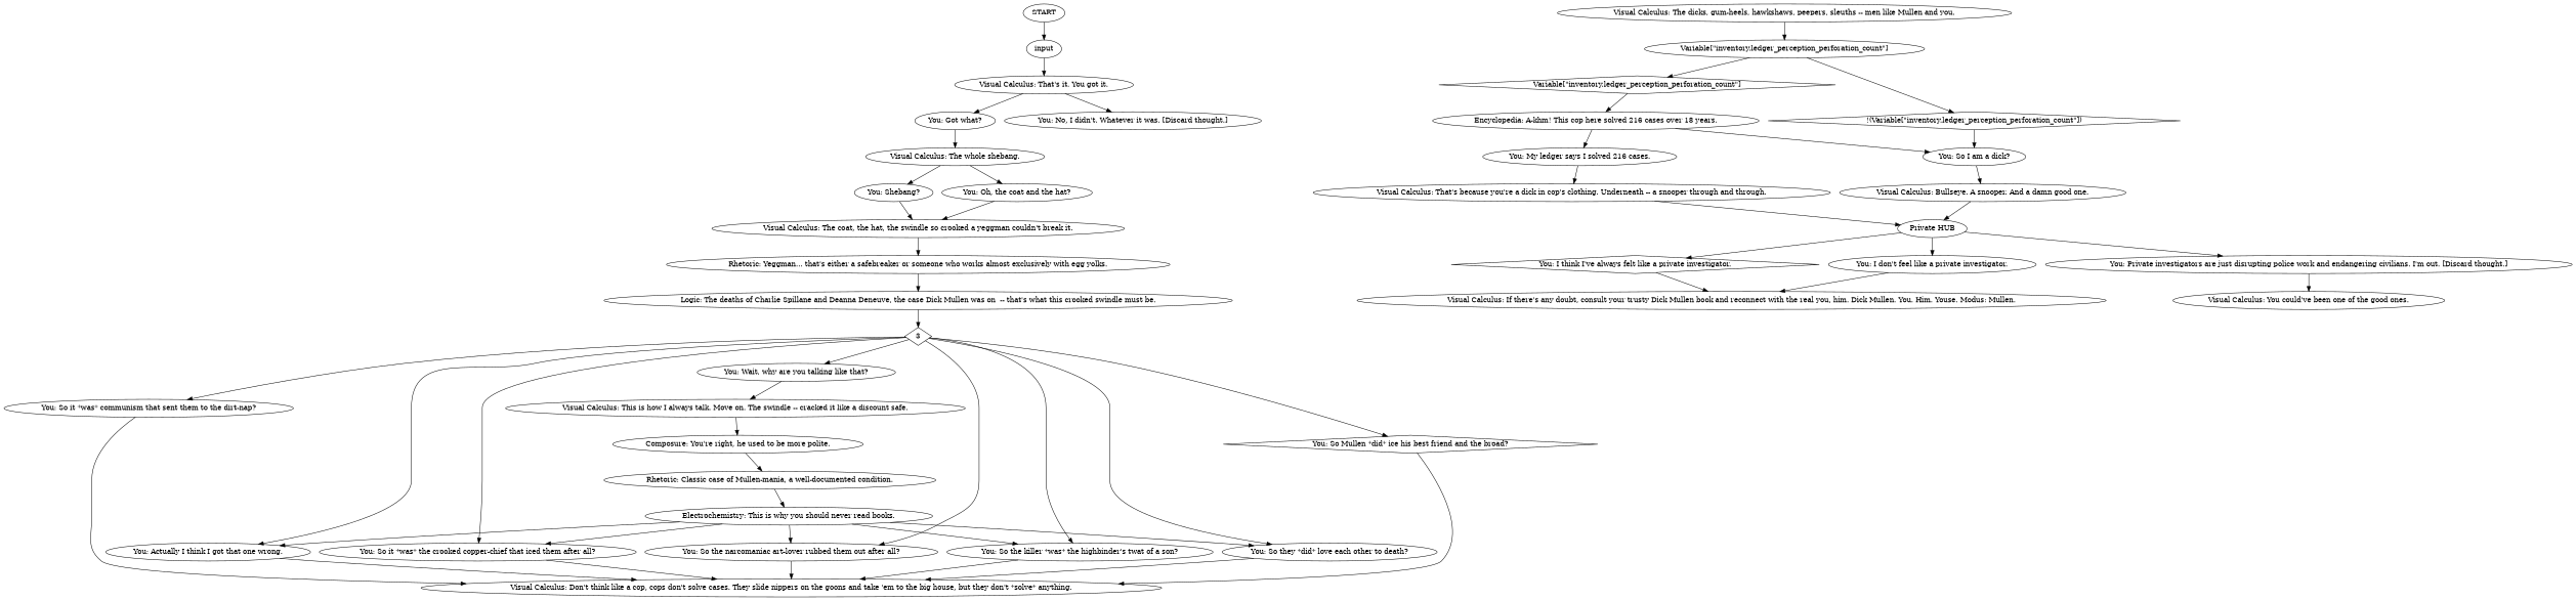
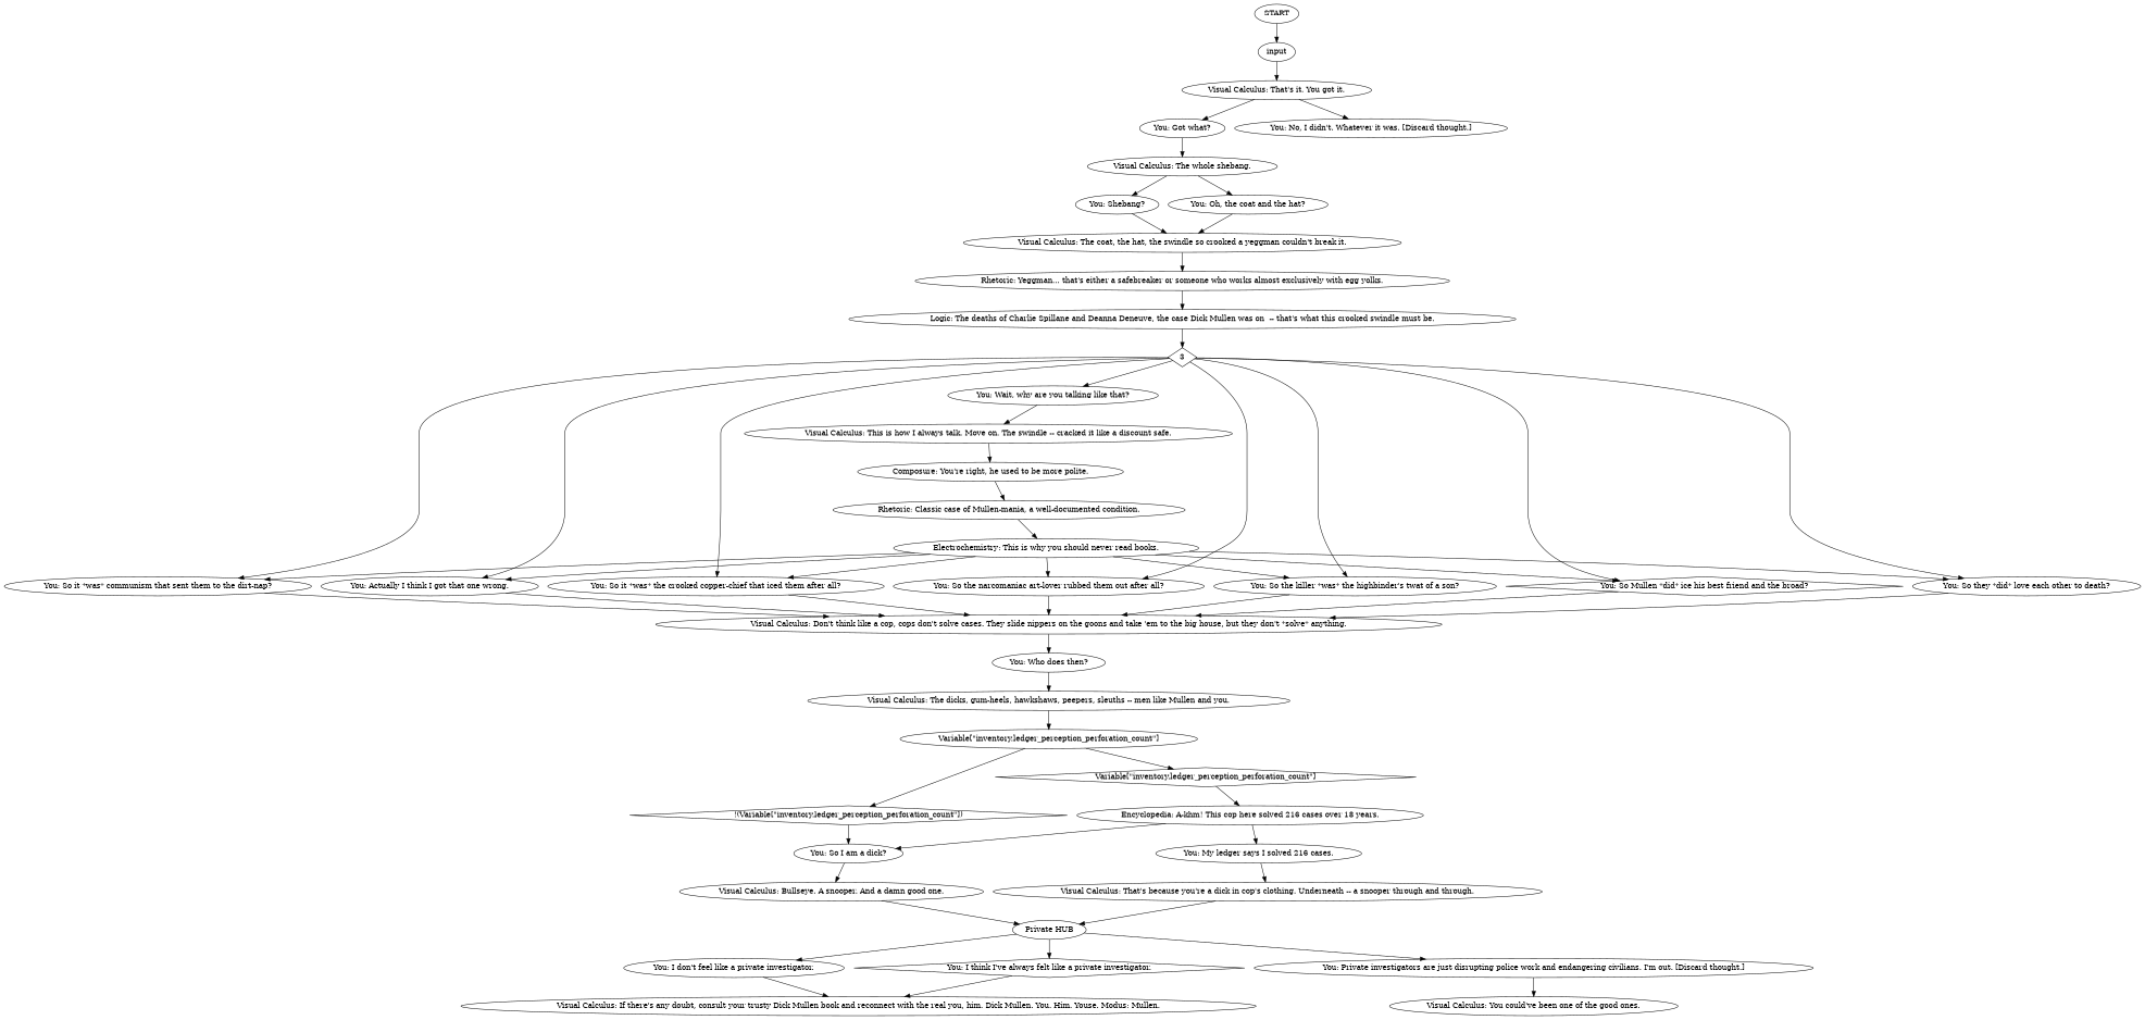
  digraph {
    n1 [label=START]
    n2 [label=input]
    n3 [label="Visual Calculus: That's it. You got it."]
    n4 [label="You: Got what?"]
    n5 [label="You: No, I didn't. Whatever it was. [Discard thought.]"]
    n6 [label="You: So I am a dick?"]
    n7 [label="Visual Calculus: Bullseye. A snooper. And a damn good one."]
    n8 [label="Private HUB"]
    n9 [label="Visual Calculus: The dicks, gum-heels, hawkshaws, peepers, sleuths -- men like Mullen and you."]
    n10 [label="Variable[\"inventory.ledger_perception_perforation_count\"]"]
    n11 [label="Variable[\"inventory.ledger_perception_perforation_count\"]" shape=diamond]
    n12 [label="!(Variable[\"inventory.ledger_perception_perforation_count\"])" shape=diamond]
    n13 [label="You: So it *was* communism that sent them to the dirt-nap?"]
    n14 [label="Visual Calculus: Don't think like a cop, cops don't solve cases. They slide nippers on the goons and take 'em to the big house, but they don't *solve* anything."]
+   n15 [label="You: Who does then?"]
    n16 [label="Electrochemistry: This is why you should never read books."]
    n17 [label="You: Actually I think I got that one wrong."]
    n18 [label="You: So it *was* the crooked copper-chief that iced them after all?"]
    n19 [label="You: So the narcomaniac art-lover rubbed them out after all?"]
    n20 [label="You: So the killer *was* the highbinder's twat of a son?"]
    n21 [label="You: So Mullen *did* ice his best friend and the broad?" shape=diamond]
    n22 [label="You: So they *did* love each other to death?"]
    n23 [label="Visual Calculus: This is how I always talk. Move on. The swindle -- cracked it like a discount safe."]
    n24 [label="Composure: You're right, he used to be more polite."]
    n25 [label="Rhetoric: Classic case of Mullen-mania, a well-documented condition."]
    n26 [label="You: Shebang?"]
    n27 [label="Visual Calculus: The coat, the hat, the swindle so crooked a yeggman couldn't break it."]
    n28 [label="Rhetoric: Yeggman... that's either a safebreaker or someone who works almost exclusively with egg yolks."]
    n29 [label="Logic: The deaths of Charlie Spillane and Deanna Deneuve, the case Dick Mullen was on  -- that's what this crooked swindle must be."]
    3 [shape=diamond]
    n31 [label="You: Wait, why are you talking like that?"]
    n32 [label="Visual Calculus: The whole shebang."]
    n33 [label="You: Oh, the coat and the hat?"]
    n34 [label="You: I think I've always felt like a private investigator." shape=diamond]
    n35 [label="Visual Calculus: If there's any doubt, consult your trusty Dick Mullen book and reconnect with the real you, him. Dick Mullen. You. Him. Youse. Modus: Mullen."]
    n36 [label="Encyclopedia: A-khm! This cop here solved 216 cases over 18 years."]
    n37 [label="You: My ledger says I solved 216 cases."]
    n38 [label="Visual Calculus: That's because you're a dick in cop's clothing. Underneath -- a snooper through and through."]
    n39 [label="You: I don't feel like a private investigator."]
    n40 [label="You: Private investigators are just disrupting police work and endangering civilians. I'm out. [Discard thought.]"]
    n41 [label="Visual Calculus: You could've been one of the good ones."]
    n1 -> n2
    n2 -> n3
    n3 -> n4
    n3 -> n5
    n4 -> n32
    n6 -> n7
    n7 -> n8
    n8 -> n34
    n8 -> n39
    n8 -> n40
    n9 -> n10
    n10 -> n11
    n10 -> n12
    n11 -> n36
    n12 -> n6
    n13 -> n14
+   n14 -> n15
+   n15 -> n9
+   n16 -> n13
    n16 -> n17
    n16 -> n18
    n16 -> n19
    n16 -> n20
+   n16 -> n21
    n16 -> n22
    n17 -> n14
    n18 -> n14
    n19 -> n14
    n20 -> n14
    n21 -> n14
    n22 -> n14
    n23 -> n24
    n24 -> n25
    n25 -> n16
    n26 -> n27
    n27 -> n28
    n28 -> n29
    n29 -> 3
    3 -> n13
    3 -> n17
    3 -> n18
    3 -> n19
    3 -> n20
    3 -> n21
    3 -> n22
    3 -> n31
    n31 -> n23
    n32 -> n26
    n32 -> n33
    n33 -> n27
    n34 -> n35
    n36 -> n6
    n36 -> n37
    n37 -> n38
    n38 -> n8
    n39 -> n35
    n40 -> n41
  }
